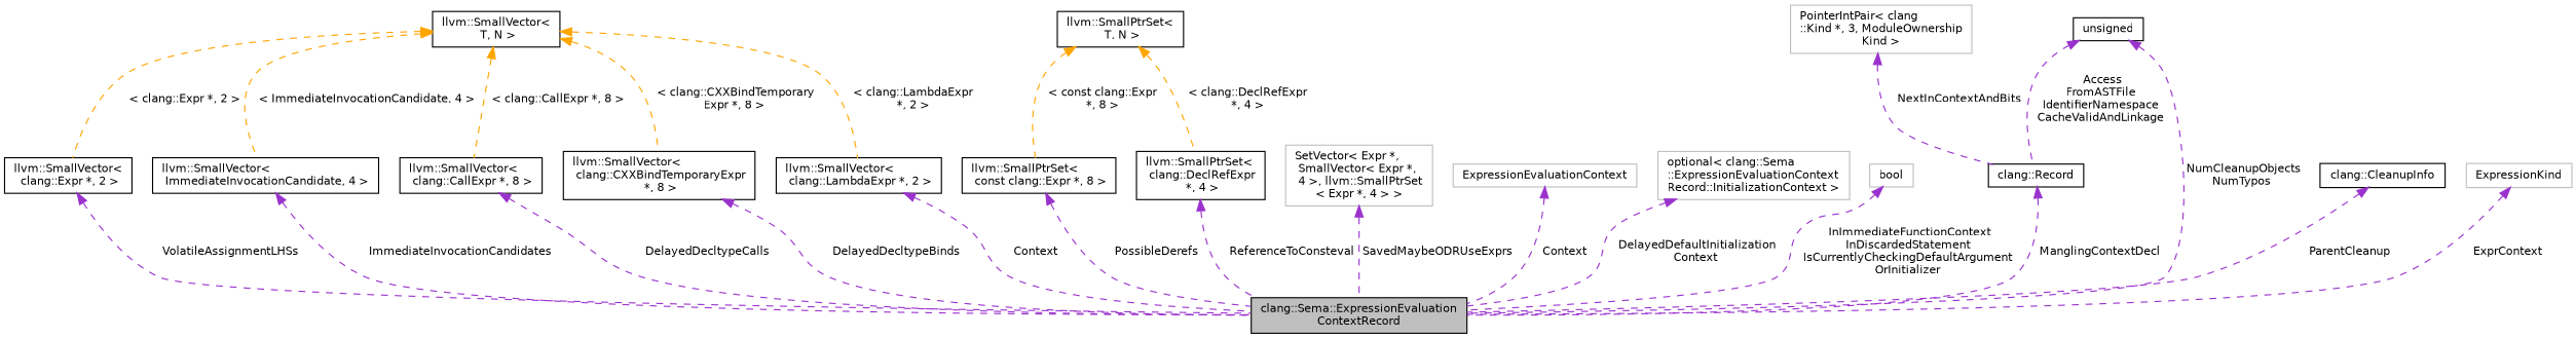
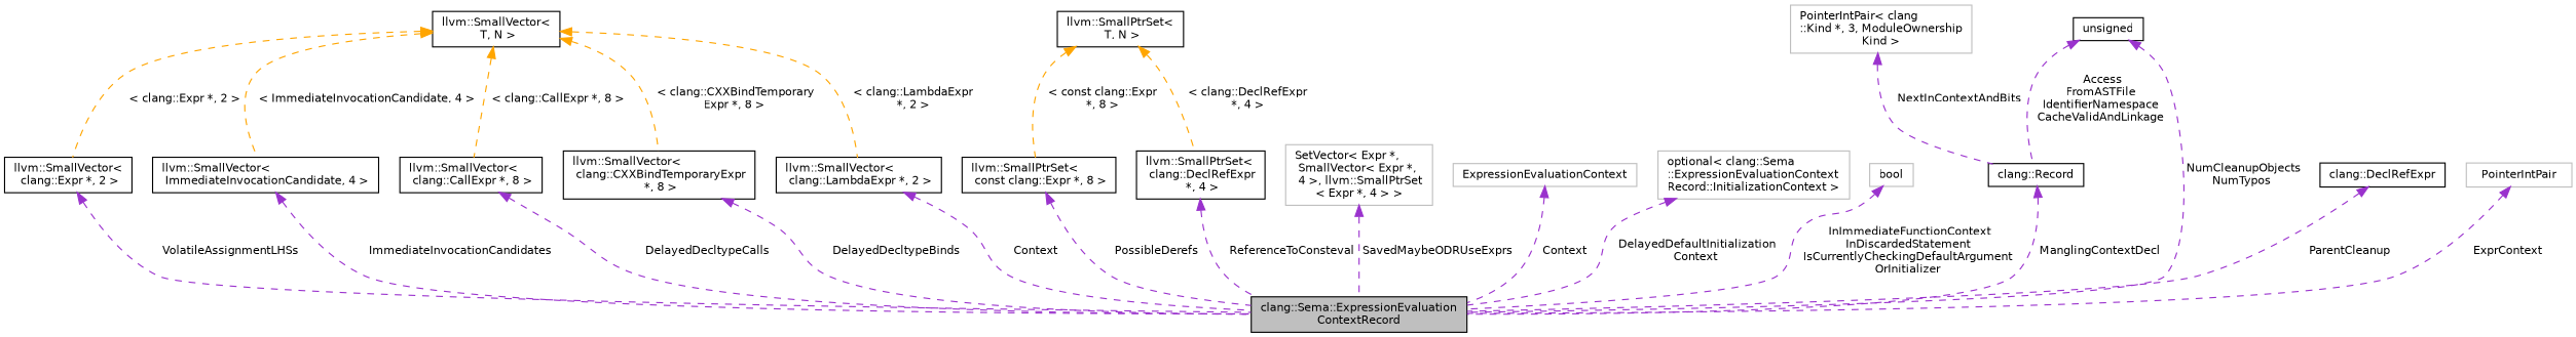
  digraph {
    fontname="DejaVu Sans"
    rankdir=TB
    node [color=black fontname="DejaVu Sans" fontsize=10 shape=record]
    edge [color=darkorchid3 dir=back fontname="DejaVu Sans" fontsize=10 labelfontname=Helvetica labelfontsize=10 style=dashed]
    n1 [fillcolor=grey75 fontcolor=black height=0.2 label="clang::Sema::ExpressionEvaluation\lContextRecord" style=filled width=0.4]
    n2 [height=0.2 label="llvm::SmallVector\<\l clang::Expr *, 2 \>" width=0.4]
    n3 [height=0.2 label="llvm::SmallVector\<\l T, N \>" width=0.4]
    n4 [height=0.2 label="llvm::SmallVector\<\l ImmediateInvocationCandidate, 4 \>" width=0.4]
    n5 [height=0.2 label="llvm::SmallVector\<\l clang::CallExpr *, 8 \>" width=0.4]
    n6 [height=0.2 label="llvm::SmallVector\<\l clang::CXXBindTemporaryExpr\l *, 8 \>" width=0.4]
    n7 [height=0.2 label="llvm::SmallVector\<\l clang::LambdaExpr *, 2 \>" width=0.4]
    n8 [height=0.2 label="llvm::SmallPtrSet\<\l const clang::Expr *, 8 \>" width=0.4]
    n9 [height=0.2 label="llvm::SmallPtrSet\<\l T, N \>" width=0.4]
    n10 [height=0.2 label="llvm::SmallPtrSet\<\l clang::DeclRefExpr\l *, 4 \>" width=0.4]
    n11 [color=grey75 height=0.2 label="SetVector\< Expr *,\l SmallVector\< Expr *,\l 4 \>, llvm::SmallPtrSet\l\< Expr *, 4 \> \>" width=0.4]
    n12 [color=grey75 height=0.2 label=ExpressionEvaluationContext width=0.4]
    n13 [color=grey75 height=0.2 label="optional\< clang::Sema\l::ExpressionEvaluationContext\lRecord::InitializationContext \>" width=0.4]
    n14 [color=grey75 height=0.2 label=bool width=0.4]
    n15 [height=0.2 label="clang::Record" width=0.4]
    n16 [color=grey75 height=0.2 label="PointerIntPair\< clang\l::Kind *, 3, ModuleOwnership\lKind \>" width=0.4]
    n17 [height=0.2 label=unsigned width=0.4]
-   n18 [height=0.2 label="clang::CleanupInfo" width=0.4]
-   n19 [color=grey75 height=0.2 label=ExpressionKind width=0.4]
+   n18 [height=0.2 label="clang::DeclRefExpr" width=0.4]
+   n19 [color=grey75 height=0.2 label=PointerIntPair width=0.4]
    n2 -> n1 [label=" VolatileAssignmentLHSs"]
    n3 -> n2 [color=orange label=" \< clang::Expr *, 2 \>"]
    n3 -> n4 [color=orange label=" \< ImmediateInvocationCandidate, 4 \>"]
    n3 -> n5 [color=orange label=" \< clang::CallExpr *, 8 \>"]
    n3 -> n6 [color=orange label=" \< clang::CXXBindTemporary\lExpr *, 8 \>"]
    n3 -> n7 [color=orange label=" \< clang::LambdaExpr\l *, 2 \>"]
    n4 -> n1 [label=" ImmediateInvocationCandidates"]
    n5 -> n1 [label=" DelayedDecltypeCalls"]
    n6 -> n1 [label=" DelayedDecltypeBinds"]
    n7 -> n1 [label=" Context"]
    n8 -> n1 [label=" PossibleDerefs"]
    n9 -> n8 [color=orange label=" \< const clang::Expr\l *, 8 \>"]
    n9 -> n10 [color=orange label=" \< clang::DeclRefExpr\l *, 4 \>"]
    n10 -> n1 [label=" ReferenceToConsteval"]
    n11 -> n1 [label=" SavedMaybeODRUseExprs"]
    n12 -> n1 [label=" Context"]
    n13 -> n1 [label=" DelayedDefaultInitialization\lContext"]
    n14 -> n1 [label=" InImmediateFunctionContext\nInDiscardedStatement\nIsCurrentlyCheckingDefaultArgument\lOrInitializer"]
    n15 -> n1 [label=" ManglingContextDecl"]
    n16 -> n15 [label=" NextInContextAndBits"]
    n17 -> n1 [label=" NumCleanupObjects\nNumTypos"]
    n17 -> n15 [label=" Access\nFromASTFile\nIdentifierNamespace\nCacheValidAndLinkage"]
    n18 -> n1 [label=" ParentCleanup"]
    n19 -> n1 [label=" ExprContext"]
  }
